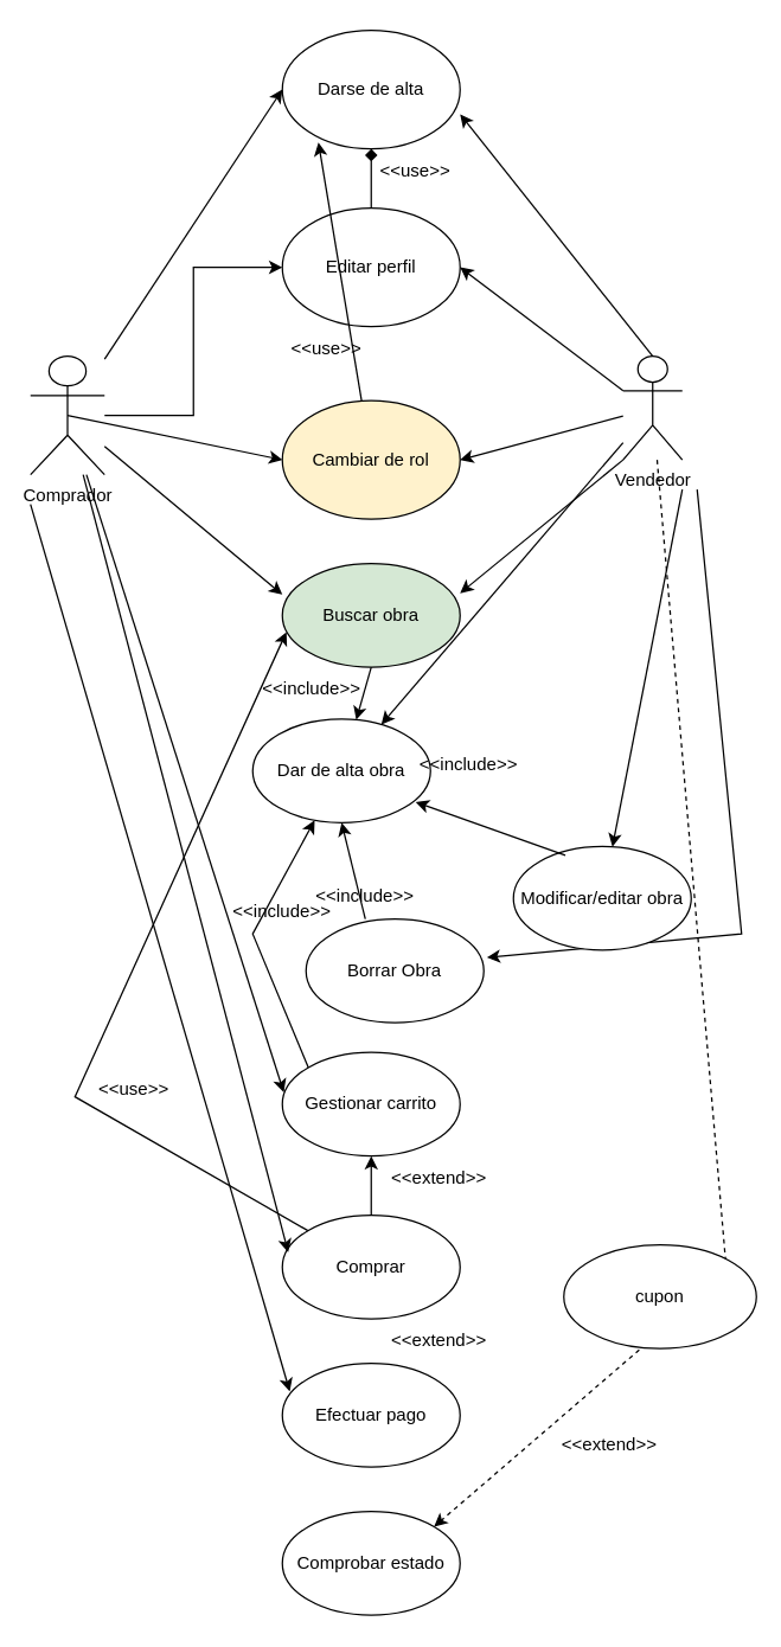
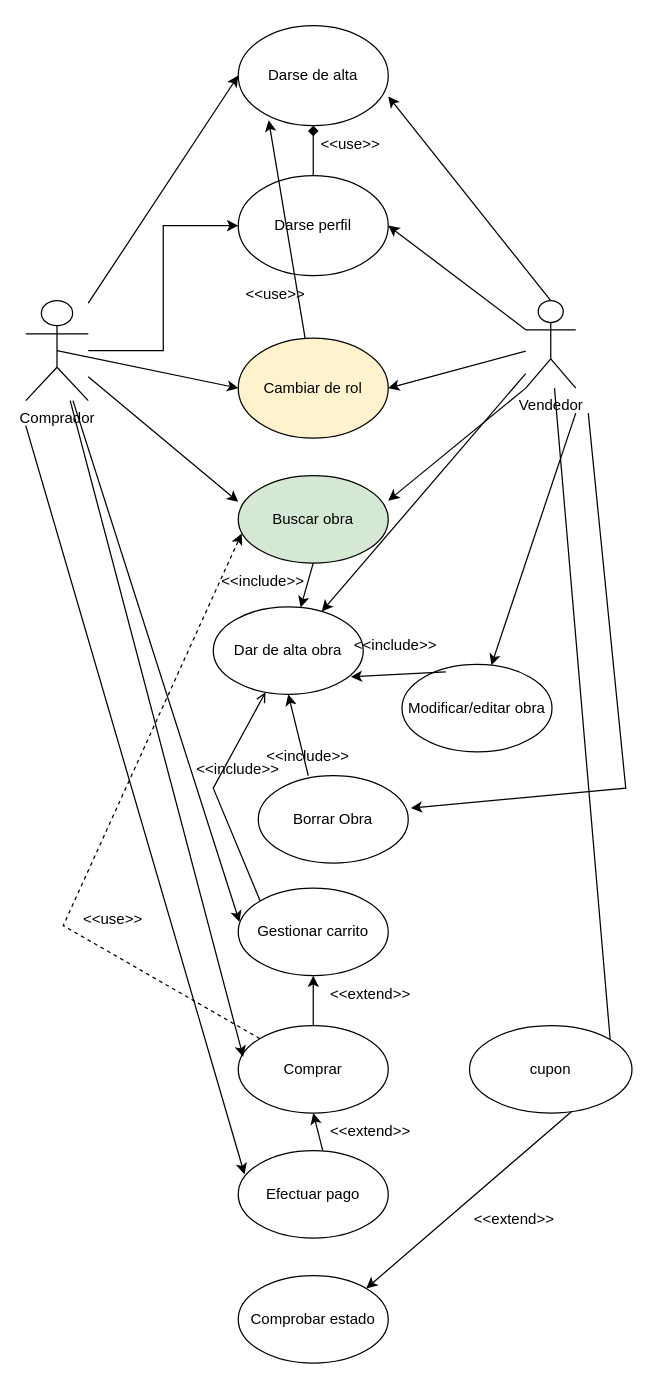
  <mxCell id="0" />
  <mxCell id="1" parent="0" />
  <mxCell id="2" value="Vendedor" style="shape=umlActor;verticalLabelPosition=bottom;verticalAlign=top;html=1;outlineConnect=0;" parent="1" vertex="1"><mxGeometry x="420" y="240" width="40" height="70" as="geometry" /></mxCell>
  <mxCell id="3" style="edgeStyle=orthogonalEdgeStyle;rounded=0;orthogonalLoop=1;jettySize=auto;html=1;entryX=0;entryY=0.5;entryDx=0;entryDy=0;" parent="1" source="4" target="5" edge="1"><mxGeometry relative="1" as="geometry"><mxPoint x="120" y="200" as="targetPoint" /></mxGeometry></mxCell>
  <mxCell id="4" value="Comprador" style="shape=umlActor;verticalLabelPosition=bottom;verticalAlign=top;html=1;outlineConnect=0;" parent="1" vertex="1"><mxGeometry x="20" y="240" width="50" height="80" as="geometry" /></mxCell>
- <mxCell id="5" value="Editar perfil" style="ellipse;whiteSpace=wrap;html=1;" parent="1" vertex="1"><mxGeometry x="190" y="140" width="120" height="80" as="geometry" /></mxCell>
+ <mxCell id="5" value="Darse perfil" style="ellipse;whiteSpace=wrap;html=1;" parent="1" vertex="1"><mxGeometry x="190" y="140" width="120" height="80" as="geometry" /></mxCell>
  <mxCell id="6" value="Buscar obra" style="ellipse;whiteSpace=wrap;html=1;fillColor=#d5e8d4;" parent="1" vertex="1"><mxGeometry x="190" y="380" width="120" height="70" as="geometry" /></mxCell>
  <mxCell id="7" value="" style="endArrow=classic;html=1;rounded=0;entryX=1;entryY=0.5;entryDx=0;entryDy=0;exitX=0;exitY=0.333;exitDx=0;exitDy=0;exitPerimeter=0;" parent="1" source="2" target="5" edge="1"><mxGeometry width="50" height="50" relative="1" as="geometry"><mxPoint x="230" y="450" as="sourcePoint" /><mxPoint x="280" y="400" as="targetPoint" /></mxGeometry></mxCell>
  <mxCell id="8" value="Cambiar de rol" style="ellipse;whiteSpace=wrap;html=1;fillColor=#fff2cc;" parent="1" vertex="1"><mxGeometry x="190" y="270" width="120" height="80" as="geometry" /></mxCell>
  <mxCell id="9" value="" style="endArrow=classic;html=1;rounded=0;entryX=1;entryY=0.5;entryDx=0;entryDy=0;" parent="1" source="2" target="8" edge="1"><mxGeometry width="50" height="50" relative="1" as="geometry"><mxPoint x="230" y="450" as="sourcePoint" /><mxPoint x="280" y="400" as="targetPoint" /></mxGeometry></mxCell>
  <mxCell id="10" value="" style="endArrow=classic;html=1;rounded=0;entryX=0;entryY=0.5;entryDx=0;entryDy=0;exitX=0.5;exitY=0.5;exitDx=0;exitDy=0;exitPerimeter=0;" parent="1" source="4" target="8" edge="1"><mxGeometry width="50" height="50" relative="1" as="geometry"><mxPoint x="340" y="430" as="sourcePoint" /><mxPoint x="230" y="459.615" as="targetPoint" /></mxGeometry></mxCell>
  <mxCell id="11" value="" style="endArrow=classic;html=1;rounded=0;entryX=1;entryY=0.286;entryDx=0;entryDy=0;exitX=0;exitY=1;exitDx=0;exitDy=0;exitPerimeter=0;entryPerimeter=0;" parent="1" source="2" target="6" edge="1"><mxGeometry width="50" height="50" relative="1" as="geometry"><mxPoint x="390" y="360" as="sourcePoint" /><mxPoint x="280" y="389.615" as="targetPoint" /></mxGeometry></mxCell>
  <mxCell id="12" value="Dar de alta obra" style="ellipse;whiteSpace=wrap;html=1;" parent="1" vertex="1"><mxGeometry x="170" y="485" width="120" height="70" as="geometry" /></mxCell>
  <mxCell id="13" value="" style="endArrow=classic;html=1;rounded=0;" parent="1" target="12" edge="1" source="2"><mxGeometry width="50" height="50" relative="1" as="geometry"><mxPoint x="450" y="330" as="sourcePoint" /><mxPoint x="260" y="550.02" as="targetPoint" /></mxGeometry></mxCell>
  <mxCell id="14" value="Gestionar carrito" style="ellipse;whiteSpace=wrap;html=1;" parent="1" vertex="1"><mxGeometry x="190" y="710" width="120" height="70" as="geometry" /></mxCell>
  <mxCell id="15" value="" style="endArrow=classic;html=1;rounded=0;entryX=0.008;entryY=0.386;entryDx=0;entryDy=0;entryPerimeter=0;" parent="1" source="4" target="14" edge="1"><mxGeometry width="50" height="50" relative="1" as="geometry"><mxPoint x="230" y="450" as="sourcePoint" /><mxPoint x="280" y="400" as="targetPoint" /></mxGeometry></mxCell>
  <mxCell id="16" value="Borrar Obra" style="ellipse;whiteSpace=wrap;html=1;" parent="1" vertex="1"><mxGeometry x="206" y="620" width="120" height="70" as="geometry" /></mxCell>
  <mxCell id="17" value="" style="endArrow=classic;html=1;rounded=0;entryX=1.017;entryY=0.371;entryDx=0;entryDy=0;entryPerimeter=0;" parent="1" target="16" edge="1"><mxGeometry width="50" height="50" relative="1" as="geometry"><mxPoint x="470" y="330" as="sourcePoint" /><mxPoint x="224.64" y="646.422" as="targetPoint" /><Array as="points"><mxPoint x="500" y="630" /></Array></mxGeometry></mxCell>
  <mxCell id="18" value="" style="endArrow=classic;html=1;rounded=0;exitX=0.5;exitY=1;exitDx=0;exitDy=0;entryX=0.5;entryY=1;entryDx=0;entryDy=0;" parent="1" source="38" target="12" edge="1"><mxGeometry width="50" height="50" relative="1" as="geometry"><mxPoint x="460" y="330" as="sourcePoint" /><mxPoint x="298.96" y="550.99" as="targetPoint" /></mxGeometry></mxCell>
  <mxCell id="19" value="Darse de alta" style="ellipse;whiteSpace=wrap;html=1;" parent="1" vertex="1"><mxGeometry x="190" y="20" width="120" height="80" as="geometry" /></mxCell>
  <mxCell id="20" value="" style="endArrow=classic;html=1;rounded=0;entryX=1;entryY=0.5;entryDx=0;entryDy=0;exitX=0.5;exitY=0;exitDx=0;exitDy=0;exitPerimeter=0;" parent="1" source="2" edge="1"><mxGeometry width="50" height="50" relative="1" as="geometry"><mxPoint x="420" y="160" as="sourcePoint" /><mxPoint x="310" y="76.667" as="targetPoint" /></mxGeometry></mxCell>
  <mxCell id="21" value="" style="endArrow=classic;html=1;rounded=0;entryX=0;entryY=0.5;entryDx=0;entryDy=0;" parent="1" source="4" target="19" edge="1"><mxGeometry width="50" height="50" relative="1" as="geometry"><mxPoint x="70" y="100" as="sourcePoint" /><mxPoint x="-60" y="-63.333" as="targetPoint" /></mxGeometry></mxCell>
  <mxCell id="22" value="" style="endArrow=diamond;html=1;rounded=0;entryX=0.5;entryY=1;entryDx=0;entryDy=0;exitX=0.5;exitY=0;exitDx=0;exitDy=0;" parent="1" source="5" target="19" edge="1"><mxGeometry width="50" height="50" relative="1" as="geometry"><mxPoint x="220" y="120" as="sourcePoint" /><mxPoint x="270" y="100" as="targetPoint" /></mxGeometry></mxCell>
  <mxCell id="23" value="&amp;lt;&amp;lt;use&amp;gt;&amp;gt;" style="text;html=1;strokeColor=none;fillColor=none;align=center;verticalAlign=middle;whiteSpace=wrap;rounded=0;" parent="1" vertex="1"><mxGeometry x="250" y="100" width="60" height="30" as="geometry" /></mxCell>
  <mxCell id="24" value="" style="endArrow=classic;html=1;rounded=0;entryX=0;entryY=0.3;entryDx=0;entryDy=0;entryPerimeter=0;" parent="1" source="4" target="6" edge="1"><mxGeometry width="50" height="50" relative="1" as="geometry"><mxPoint x="220" y="450" as="sourcePoint" /><mxPoint x="270" y="400" as="targetPoint" /></mxGeometry></mxCell>
  <mxCell id="25" style="edgeStyle=orthogonalEdgeStyle;rounded=0;orthogonalLoop=1;jettySize=auto;html=1;exitX=0.5;exitY=0;exitDx=0;exitDy=0;entryX=0.5;entryY=1;entryDx=0;entryDy=0;" edge="1" parent="1" source="26" target="14"><mxGeometry relative="1" as="geometry" /></mxCell>
  <mxCell id="26" value="Comprar" style="ellipse;whiteSpace=wrap;html=1;" parent="1" vertex="1"><mxGeometry x="190" y="820" width="120" height="70" as="geometry" /></mxCell>
- <mxCell id="27" value="" style="endArrow=classic;html=1;rounded=0;entryX=0.023;entryY=0.66;entryDx=0;entryDy=0;entryPerimeter=0;" parent="1" source="26" target="6" edge="1"><mxGeometry width="50" height="50" relative="1" as="geometry"><mxPoint x="20" y="620" as="sourcePoint" /><mxPoint x="10" y="840" as="targetPoint" /><Array as="points"><mxPoint x="50" y="740" /></Array></mxGeometry></mxCell>
+ <mxCell id="27" value="" style="endArrow=classic;html=1;rounded=0;entryX=0.023;entryY=0.66;entryDx=0;entryDy=0;entryPerimeter=0;dashed=1;" parent="1" source="26" target="6" edge="1"><mxGeometry width="50" height="50" relative="1" as="geometry"><mxPoint x="20" y="620" as="sourcePoint" /><mxPoint x="10" y="840" as="targetPoint" /><Array as="points"><mxPoint x="50" y="740" /></Array></mxGeometry></mxCell>
  <mxCell id="28" value="&amp;lt;&amp;lt;use&amp;gt;&amp;gt;" style="text;html=1;strokeColor=none;fillColor=none;align=center;verticalAlign=middle;whiteSpace=wrap;rounded=0;" parent="1" vertex="1"><mxGeometry x="60" y="720" width="60" height="30" as="geometry" /></mxCell>
  <mxCell id="29" value="Efectuar pago" style="ellipse;whiteSpace=wrap;html=1;" parent="1" vertex="1"><mxGeometry x="190" y="920" width="120" height="70" as="geometry" /></mxCell>
+ <mxCell id="30" value="" style="endArrow=classic;html=1;rounded=0;exitX=0.563;exitY=-0.003;exitDx=0;exitDy=0;exitPerimeter=0;entryX=0.5;entryY=1;entryDx=0;entryDy=0;" parent="1" target="26" edge="1" source="29"><mxGeometry width="50" height="50" relative="1" as="geometry"><mxPoint x="252" y="890" as="sourcePoint" /><mxPoint x="220" y="900" as="targetPoint" /></mxGeometry></mxCell>
  <mxCell id="31" value="" style="endArrow=classic;html=1;rounded=0;entryX=0.033;entryY=0.357;entryDx=0;entryDy=0;entryPerimeter=0;" parent="1" source="4" target="26" edge="1"><mxGeometry width="50" height="50" relative="1" as="geometry"><mxPoint x="220" y="650" as="sourcePoint" /><mxPoint x="270" y="600" as="targetPoint" /></mxGeometry></mxCell>
  <mxCell id="32" value="" style="endArrow=classic;html=1;rounded=0;entryX=0.042;entryY=0.271;entryDx=0;entryDy=0;entryPerimeter=0;" parent="1" target="29" edge="1"><mxGeometry width="50" height="50" relative="1" as="geometry"><mxPoint x="20" y="340" as="sourcePoint" /><mxPoint x="270" y="600" as="targetPoint" /></mxGeometry></mxCell>
- <mxCell id="33" value="Modificar/editar obra" style="ellipse;whiteSpace=wrap;html=1;" parent="1" vertex="1"><mxGeometry x="346" y="571" width="120" height="70" as="geometry" /></mxCell>
+ <mxCell id="33" value="Modificar/editar obra" style="ellipse;whiteSpace=wrap;html=1;" parent="1" vertex="1"><mxGeometry x="321" y="531" width="120" height="70" as="geometry" /></mxCell>
  <mxCell id="34" value="" style="endArrow=classic;html=1;rounded=0;" parent="1" target="33" edge="1"><mxGeometry width="50" height="50" relative="1" as="geometry"><mxPoint x="460" y="330" as="sourcePoint" /><mxPoint x="270" y="700" as="targetPoint" /></mxGeometry></mxCell>
  <mxCell id="35" value="" style="endArrow=classic;html=1;rounded=0;exitX=0.292;exitY=0.086;exitDx=0;exitDy=0;entryX=0.917;entryY=0.8;entryDx=0;entryDy=0;entryPerimeter=0;exitPerimeter=0;" parent="1" source="33" target="12" edge="1"><mxGeometry width="50" height="50" relative="1" as="geometry"><mxPoint x="220" y="750" as="sourcePoint" /><mxPoint x="270" y="700" as="targetPoint" /></mxGeometry></mxCell>
  <mxCell id="36" value="Comprobar estado" style="ellipse;whiteSpace=wrap;html=1;" parent="1" vertex="1"><mxGeometry x="190" y="1020" width="120" height="70" as="geometry" /></mxCell>
- <mxCell id="37" value="" style="endArrow=classic;html=1;rounded=0;entryX=1;entryY=0;entryDx=0;entryDy=0;dashed=1;" parent="1" source="2" target="36" edge="1"><mxGeometry width="50" height="50" relative="1" as="geometry"><mxPoint x="220" y="650" as="sourcePoint" /><mxPoint x="270" y="600" as="targetPoint" /><Array as="points"><mxPoint x="490" y="860" /></Array></mxGeometry></mxCell>
+ <mxCell id="37" value="" style="endArrow=classic;html=1;rounded=0;entryX=1;entryY=0;entryDx=0;entryDy=0;" parent="1" source="2" target="36" edge="1"><mxGeometry width="50" height="50" relative="1" as="geometry"><mxPoint x="220" y="650" as="sourcePoint" /><mxPoint x="270" y="600" as="targetPoint" /><Array as="points"><mxPoint x="490" y="860" /></Array></mxGeometry></mxCell>
  <mxCell id="38" value="&amp;lt;&amp;lt;include&amp;gt;&amp;gt;" style="text;html=1;strokeColor=none;fillColor=none;align=center;verticalAlign=middle;whiteSpace=wrap;rounded=0;" parent="1" vertex="1"><mxGeometry x="216" y="590" width="60" height="30" as="geometry" /></mxCell>
  <mxCell id="39" value="&amp;lt;&amp;lt;include&amp;gt;&amp;gt;" style="text;html=1;strokeColor=none;fillColor=none;align=center;verticalAlign=middle;whiteSpace=wrap;rounded=0;" parent="1" vertex="1"><mxGeometry x="286" y="501" width="60" height="30" as="geometry" /></mxCell>
- <mxCell id="40" value="cupon" style="ellipse;whiteSpace=wrap;html=1;" parent="1" vertex="1"><mxGeometry x="380" y="840" width="130" height="70" as="geometry" /></mxCell>
- <mxCell id="41" value="" style="endArrow=classic;html=1;rounded=0;exitX=0;exitY=0;exitDx=0;exitDy=0;" parent="1" source="14" target="12" edge="1"><mxGeometry width="50" height="50" relative="1" as="geometry"><mxPoint x="0" y="670" as="sourcePoint" /><mxPoint x="164" y="515" as="targetPoint" /><Array as="points"><mxPoint x="170" y="630" /></Array></mxGeometry></mxCell>
+ <mxCell id="40" value="cupon" style="ellipse;whiteSpace=wrap;html=1;" parent="1" vertex="1"><mxGeometry x="375" y="820" width="130" height="70" as="geometry" /></mxCell>
+ <mxCell id="41" value="" style="endArrow=open;html=1;rounded=0;exitX=0;exitY=0;exitDx=0;exitDy=0;" parent="1" source="14" target="12" edge="1"><mxGeometry width="50" height="50" relative="1" as="geometry"><mxPoint x="0" y="670" as="sourcePoint" /><mxPoint x="164" y="515" as="targetPoint" /><Array as="points"><mxPoint x="170" y="630" /></Array></mxGeometry></mxCell>
  <mxCell id="42" value="&amp;lt;&amp;lt;include&amp;gt;&amp;gt;" style="text;html=1;strokeColor=none;fillColor=none;align=center;verticalAlign=middle;whiteSpace=wrap;rounded=0;" parent="1" vertex="1"><mxGeometry x="160" y="600" width="60" height="30" as="geometry" /></mxCell>
  <mxCell id="43" value="&amp;lt;&amp;lt;use&amp;gt;&amp;gt;" style="text;html=1;strokeColor=none;fillColor=none;align=center;verticalAlign=middle;whiteSpace=wrap;rounded=0;" vertex="1" parent="1"><mxGeometry x="190" y="220" width="60" height="30" as="geometry" /></mxCell>
  <mxCell id="44" value="" style="endArrow=classic;html=1;rounded=0;entryX=0.203;entryY=0.947;entryDx=0;entryDy=0;entryPerimeter=0;" edge="1" parent="1" source="8" target="19"><mxGeometry width="50" height="50" relative="1" as="geometry"><mxPoint x="450" y="250" as="sourcePoint" /><mxPoint x="320" y="86.667" as="targetPoint" /></mxGeometry></mxCell>
  <mxCell id="45" value="&amp;lt;&amp;lt;include&amp;gt;&amp;gt;" style="text;html=1;strokeColor=none;fillColor=none;align=center;verticalAlign=middle;whiteSpace=wrap;rounded=0;" vertex="1" parent="1"><mxGeometry x="180" y="450" width="60" height="30" as="geometry" /></mxCell>
  <mxCell id="46" value="" style="endArrow=classic;html=1;rounded=0;exitX=0.5;exitY=1;exitDx=0;exitDy=0;" edge="1" parent="1" source="6" target="12"><mxGeometry width="50" height="50" relative="1" as="geometry"><mxPoint x="340.04" y="540.02" as="sourcePoint" /><mxPoint x="290.04" y="551" as="targetPoint" /></mxGeometry></mxCell>
  <mxCell id="47" value="&amp;lt;&amp;lt;extend&amp;gt;&amp;gt;" style="text;html=1;strokeColor=none;fillColor=none;align=center;verticalAlign=middle;whiteSpace=wrap;rounded=0;" vertex="1" parent="1"><mxGeometry x="266" y="780" width="60" height="30" as="geometry" /></mxCell>
  <mxCell id="48" value="&amp;lt;&amp;lt;extend&amp;gt;&amp;gt;" style="text;html=1;strokeColor=none;fillColor=none;align=center;verticalAlign=middle;whiteSpace=wrap;rounded=0;" vertex="1" parent="1"><mxGeometry x="266" y="890" width="60" height="30" as="geometry" /></mxCell>
  <mxCell id="49" value="&amp;lt;&amp;lt;extend&amp;gt;&amp;gt;" style="text;html=1;strokeColor=none;fillColor=none;align=center;verticalAlign=middle;whiteSpace=wrap;rounded=0;" vertex="1" parent="1"><mxGeometry x="381" y="960" width="60" height="30" as="geometry" /></mxCell>
